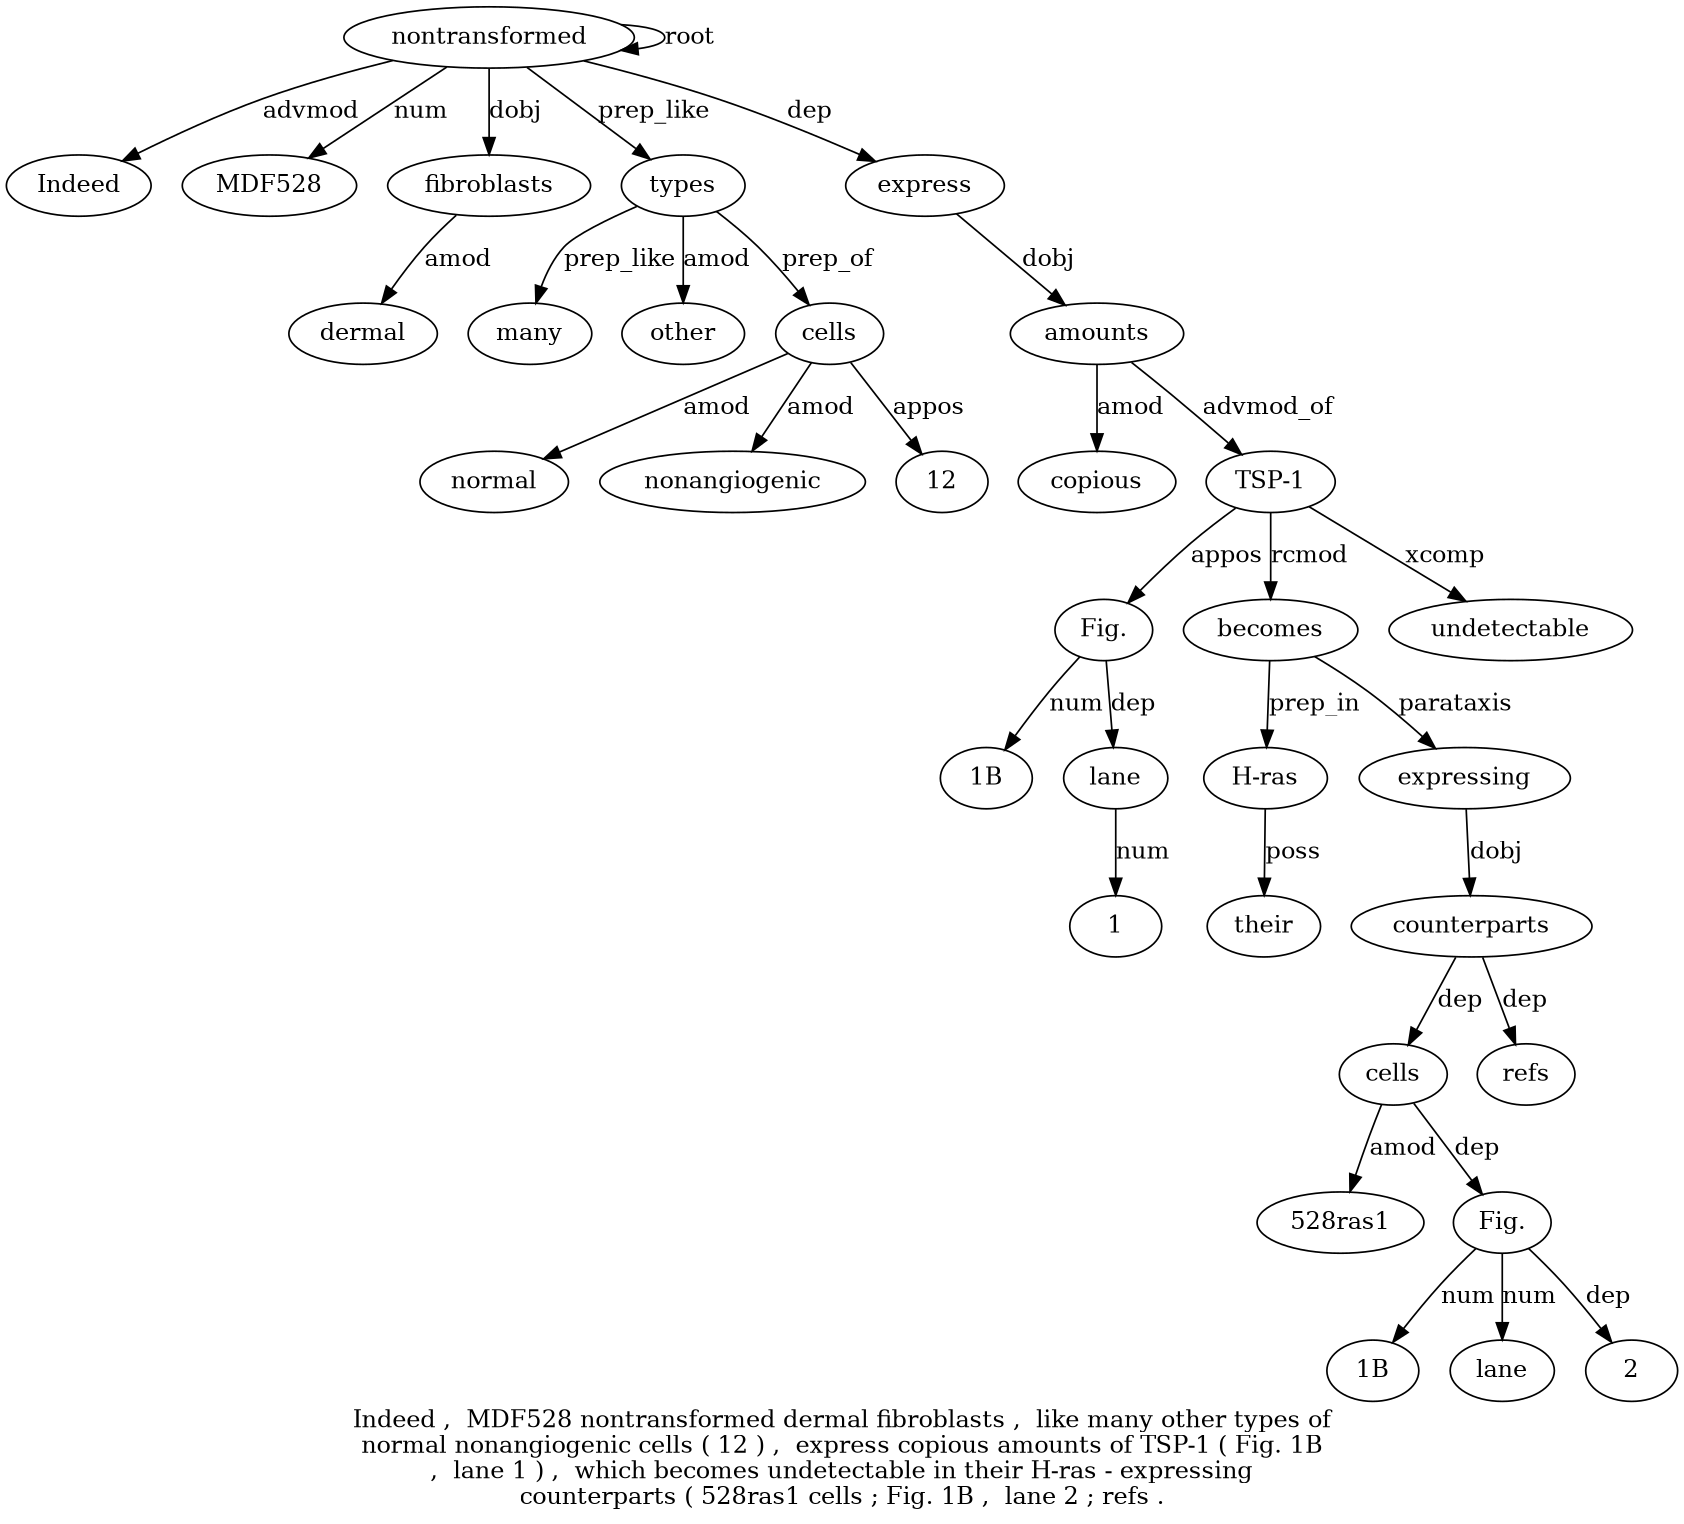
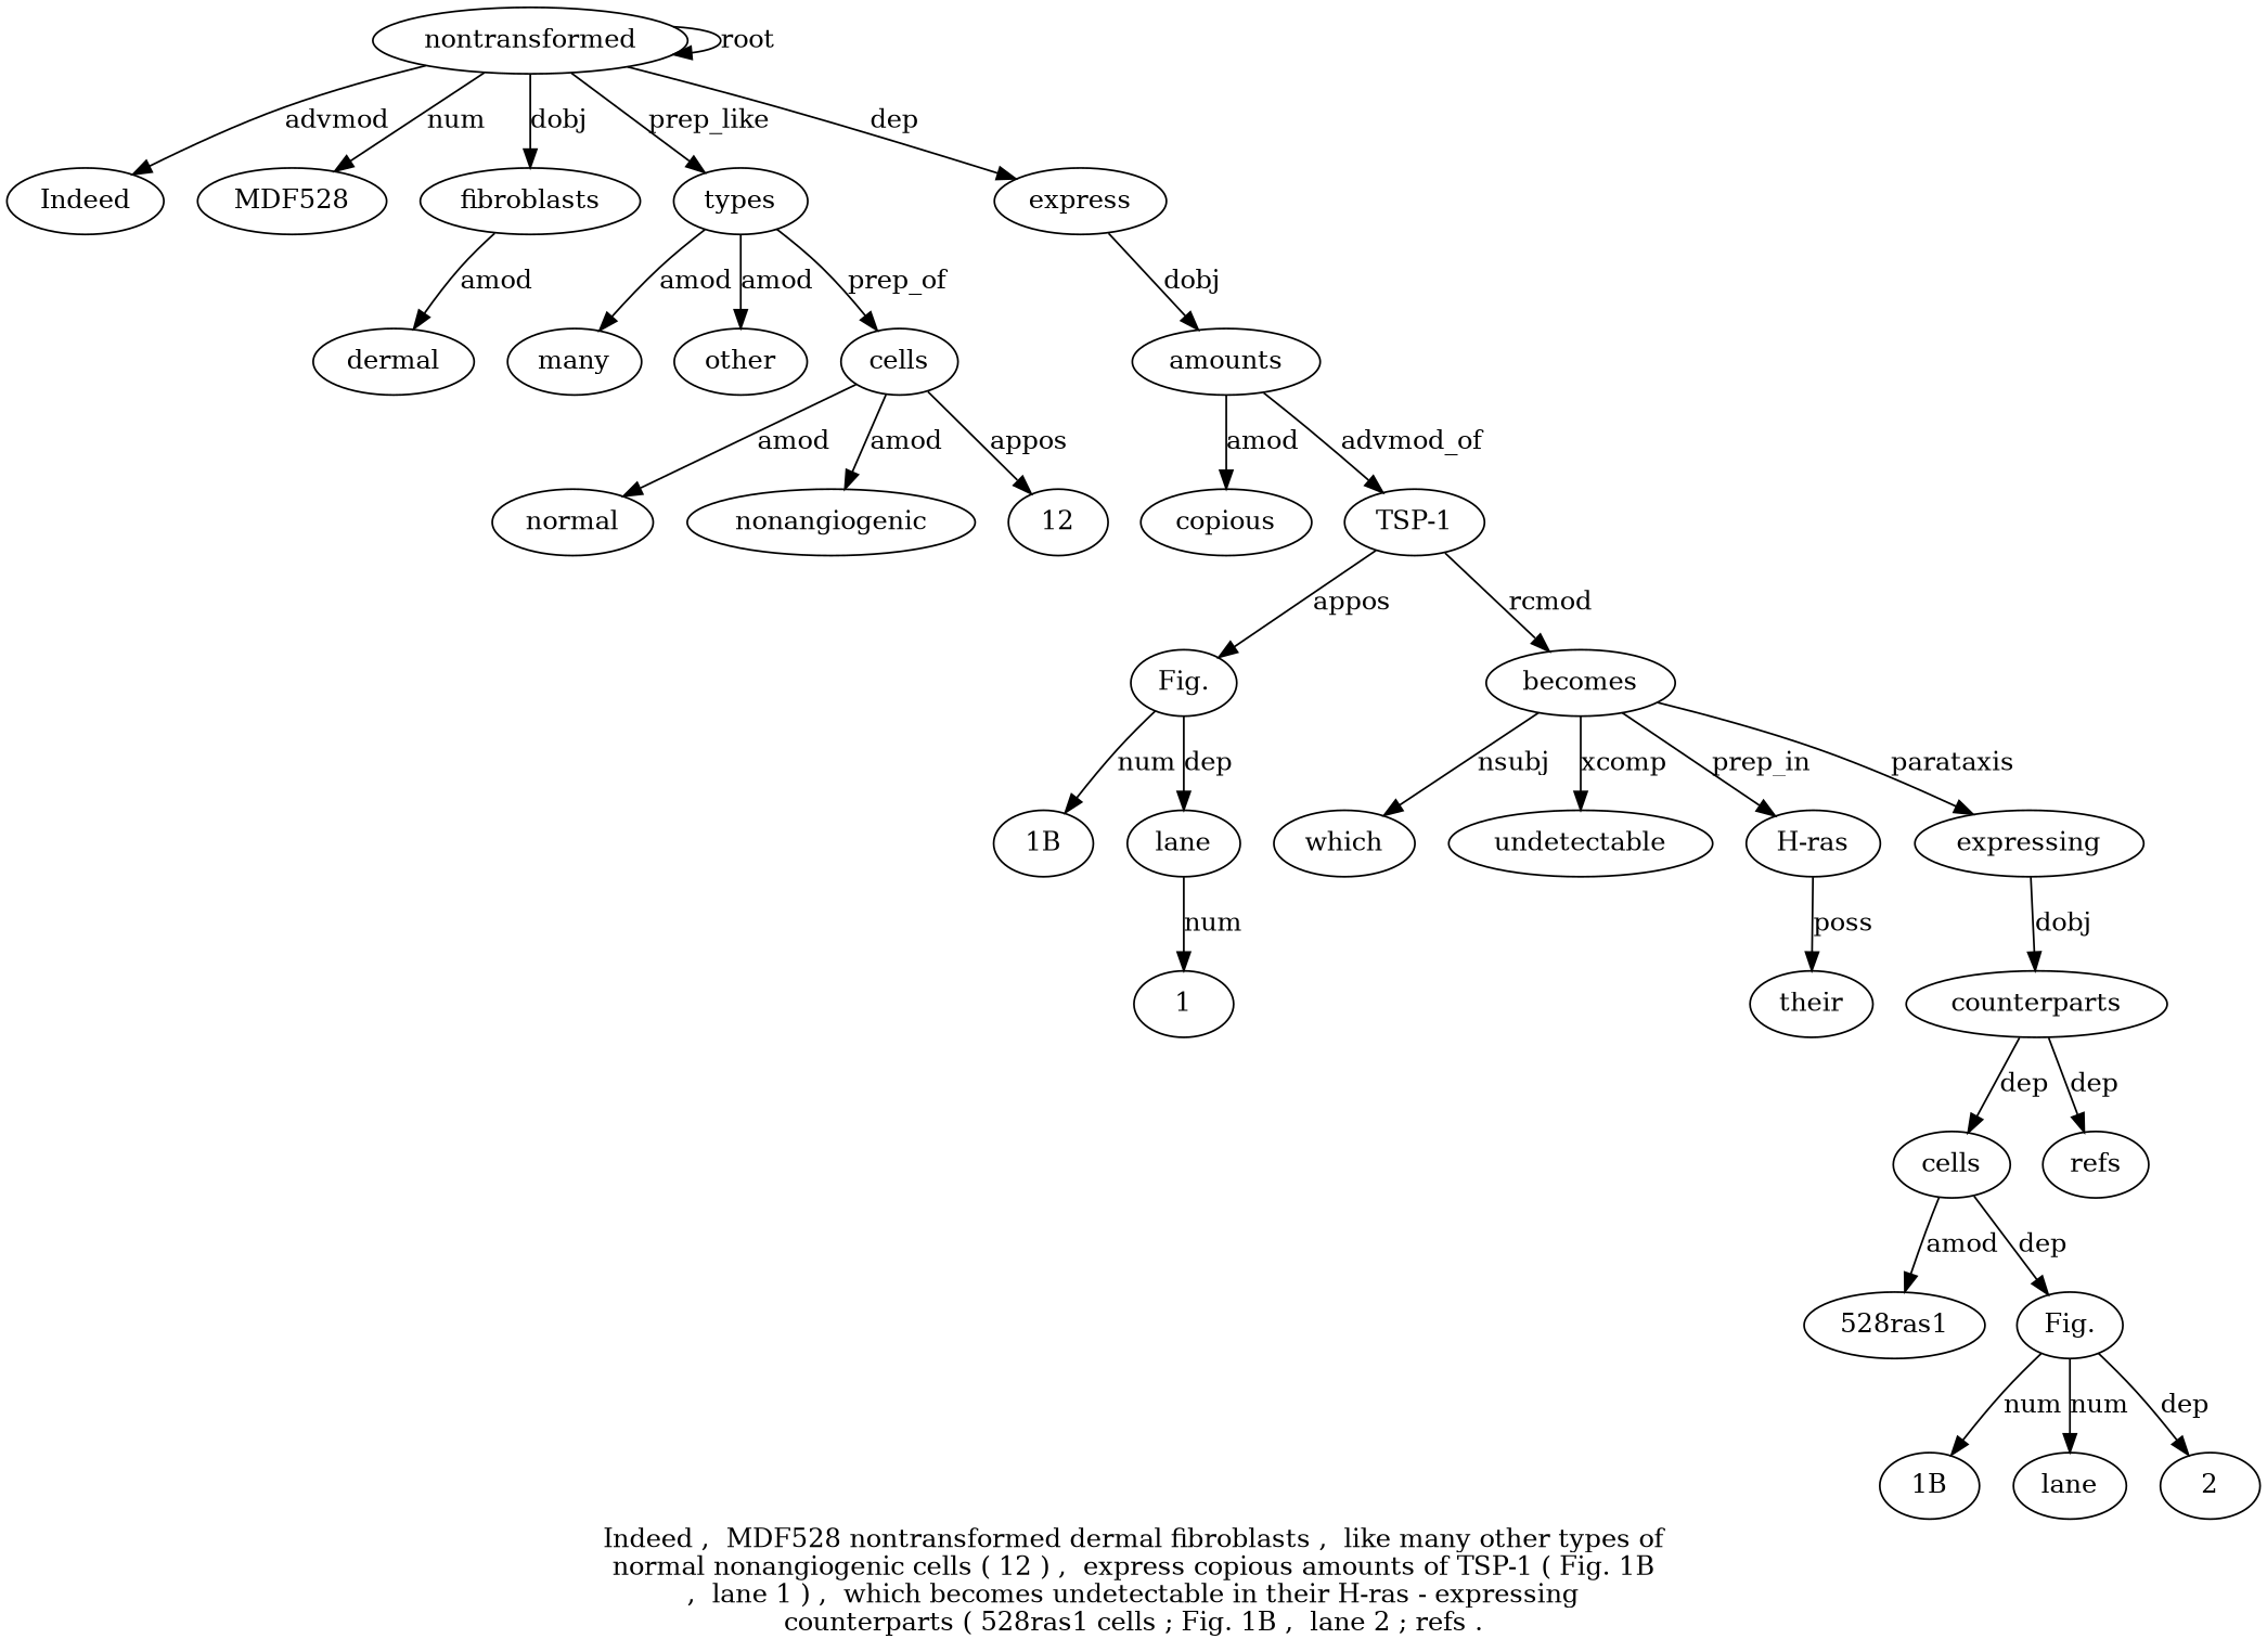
  digraph {
    label="Indeed ,  MDF528 nontransformed dermal fibroblasts ,  like many other types of\nnormal nonangiogenic cells ( 12 ) ,  express copious amounts of TSP-1 ( Fig. 1B\n,  lane 1 ) ,  which becomes undetectable in their H-ras - expressing\ncounterparts ( 528ras1 cells ; Fig. 1B ,  lane 2 ; refs ."
    node [fillcolor=white style=filled]
    n1 [label=nontransformed]
    n2 [label=Indeed]
    n3 [label=MDF528]
    n4 [label=fibroblasts]
    n5 [label=types]
    n6 [label=express]
    n7 [label=dermal]
    n8 [label=many]
    n9 [label=other]
    n10 [label=cells]
    n11 [label=amounts]
    n12 [label=normal]
    n13 [label=nonangiogenic]
    n14 [label=12]
    n15 [label=copious]
    n16 [label="TSP-1"]
    n17 [label="Fig."]
    n18 [label=becomes]
    n19 [label="1B"]
    n20 [label=lane]
+   n21 [label=which]
    n22 [label=undetectable]
    n23 [label="H-ras"]
    n24 [label=expressing]
    n25 [label=1]
    n26 [label=their]
    n27 [label=counterparts]
    n28 [label=cells]
    n29 [label=refs]
    n30 [label="528ras1"]
    n31 [label="Fig."]
    n32 [label="1B"]
    n33 [label=lane]
    n34 [label=2]
    n1 -> n1 [label=root]
    n1 -> n2 [label=advmod]
    n1 -> n3 [label=num]
    n1 -> n4 [label=dobj]
    n1 -> n5 [label=prep_like]
    n1 -> n6 [label=dep]
    n4 -> n7 [label=amod]
-   n5 -> n8 [label=prep_like]
+   n5 -> n8 [label=amod]
    n5 -> n9 [label=amod]
    n5 -> n10 [label=prep_of]
    n6 -> n11 [label=dobj]
    n10 -> n12 [label=amod]
    n10 -> n13 [label=amod]
    n10 -> n14 [label=appos]
    n11 -> n15 [label=amod]
    n11 -> n16 [label=advmod_of]
    n16 -> n17 [label=appos]
    n16 -> n18 [label=rcmod]
    n17 -> n19 [label=num]
    n17 -> n20 [label=dep]
-   n16 -> n22 [label=xcomp]
+   n18 -> n21 [label=nsubj]
+   n18 -> n22 [label=xcomp]
    n18 -> n23 [label=prep_in]
    n18 -> n24 [label=parataxis]
    n20 -> n25 [label=num]
    n23 -> n26 [label=poss]
    n24 -> n27 [label=dobj]
    n27 -> n28 [label=dep]
    n27 -> n29 [label=dep]
    n28 -> n30 [label=amod]
    n28 -> n31 [label=dep]
    n31 -> n32 [label=num]
    n31 -> n33 [label=num]
    n31 -> n34 [label=dep]
  }
